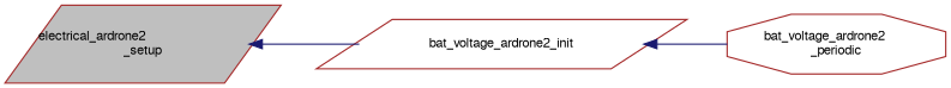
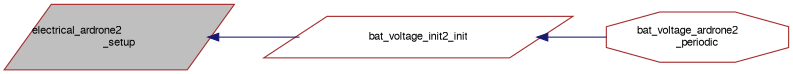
  digraph {
    rankdir=LR
    node [color=brown fillcolor=white fontname=FreeSans fontsize=10 shape=parallelogram style=filled]
    edge [color=midnightblue dir=back fontname=FreeSans fontsize=10 labelfontname=FreeSans labelfontsize=10 style=solid]
    n1 [fillcolor=grey75 fontcolor=black height=0.2 label="electrical_ardrone2\l_setup" width=0.4]
-   n2 [height=0.2 label=bat_voltage_ardrone2_init width=0.4]
+   n2 [height=0.2 label=bat_voltage_init2_init width=0.4]
    n3 [height=0.2 label="bat_voltage_ardrone2\l_periodic" shape=octagon width=0.4]
    n1 -> n2
    n2 -> n3
  }
